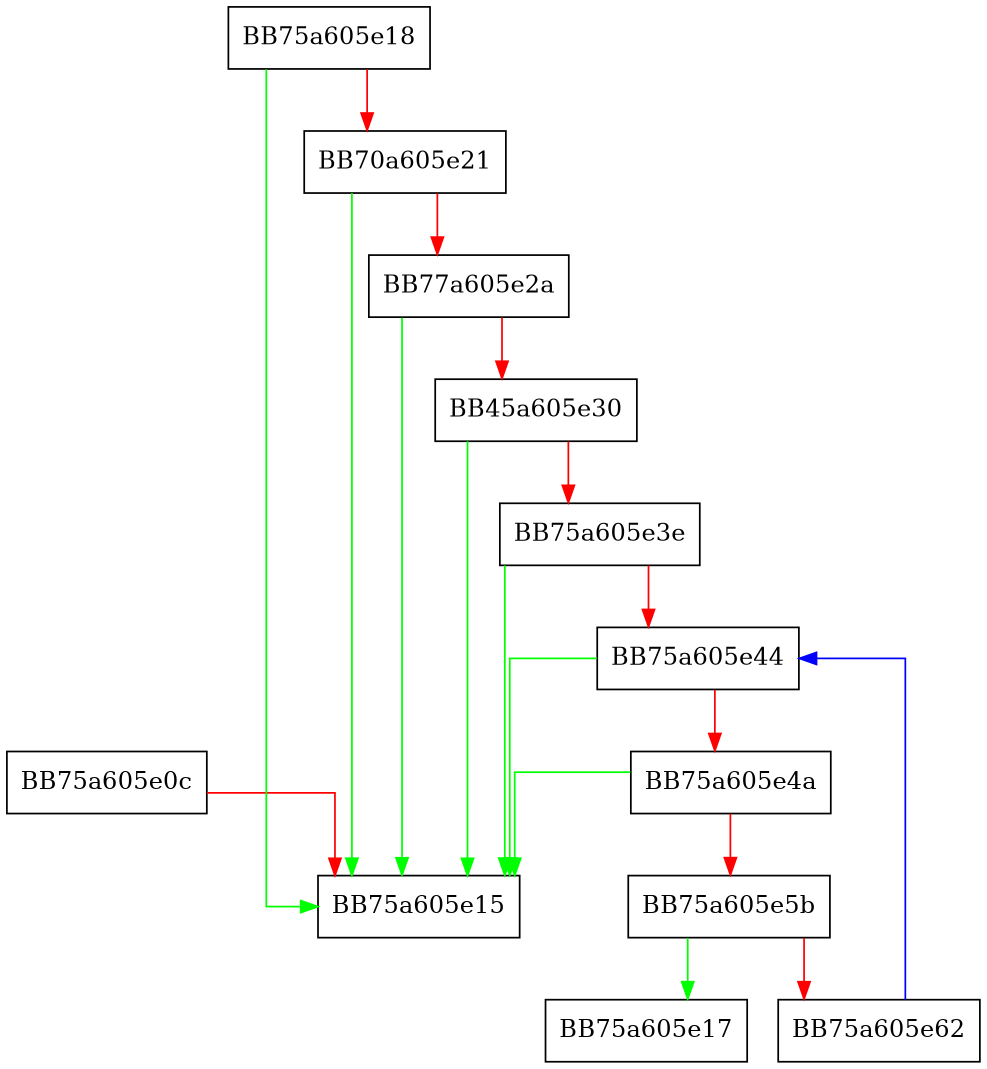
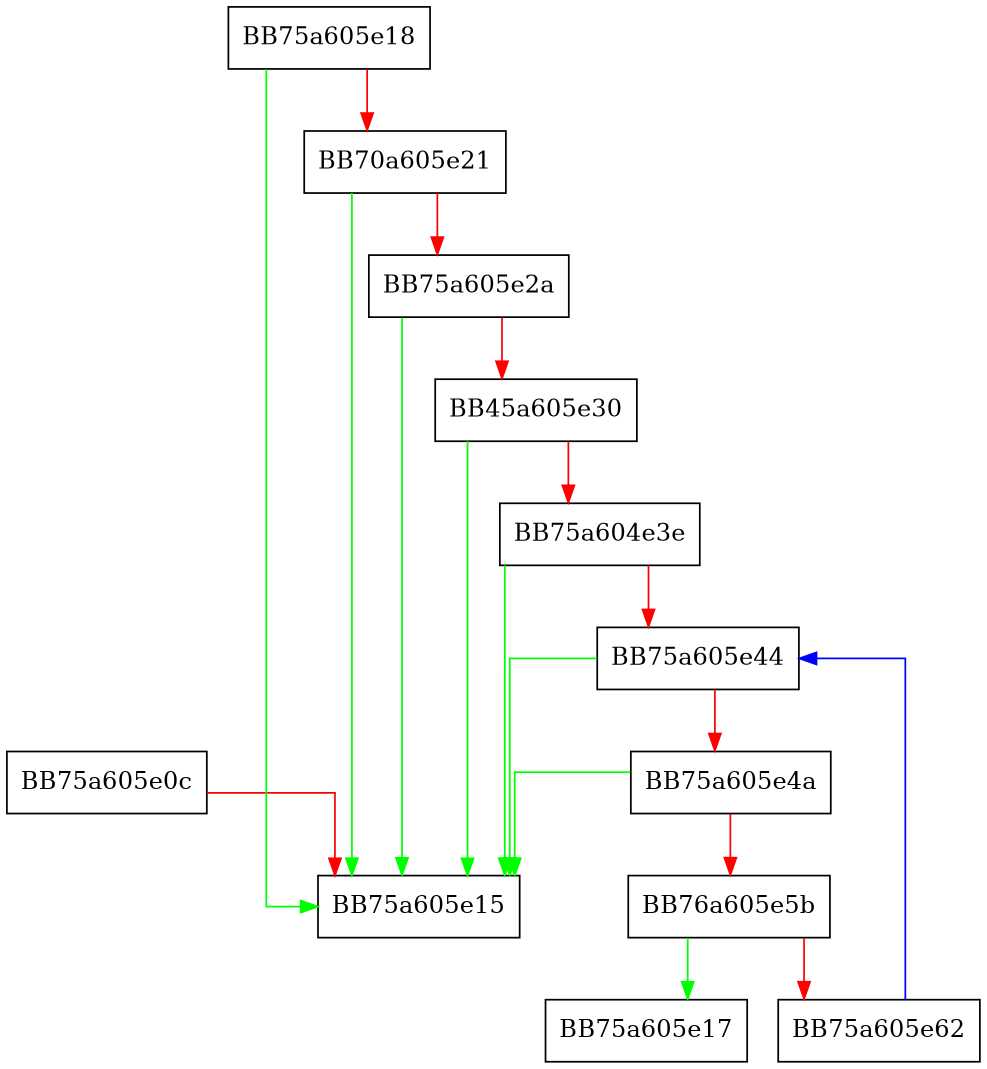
  digraph {
    splines=ortho
    node [shape=box]
    edge [color=red]
    BB75a605e0c
    BB75a605e15
    BB75a605e18
    n4 [label=BB70a605e21]
-   BB75a605e2a [label=BB77a605e2a]
+   BB75a605e2a
    n6 [label=BB45a605e30]
-   BB75a605e3e
+   BB75a605e3e [label=BB75a604e3e]
    BB75a605e44
    BB75a605e4a
-   BB75a605e5b
+   BB75a605e5b [label=BB76a605e5b]
    BB75a605e17
    BB75a605e62
    BB75a605e0c -> BB75a605e15
    BB75a605e18 -> BB75a605e15 [color=green]
    BB75a605e18 -> n4
    n4 -> BB75a605e15 [color=green]
    n4 -> BB75a605e2a
    BB75a605e2a -> BB75a605e15 [color=green]
    BB75a605e2a -> n6
    n6 -> BB75a605e15 [color=green]
    n6 -> BB75a605e3e
    BB75a605e3e -> BB75a605e15 [color=green]
    BB75a605e3e -> BB75a605e44
    BB75a605e44 -> BB75a605e15 [color=green]
    BB75a605e44 -> BB75a605e4a
    BB75a605e4a -> BB75a605e15 [color=green]
    BB75a605e4a -> BB75a605e5b
    BB75a605e5b -> BB75a605e17 [color=green]
    BB75a605e5b -> BB75a605e62
    BB75a605e62 -> BB75a605e44 [color=blue]
  }
